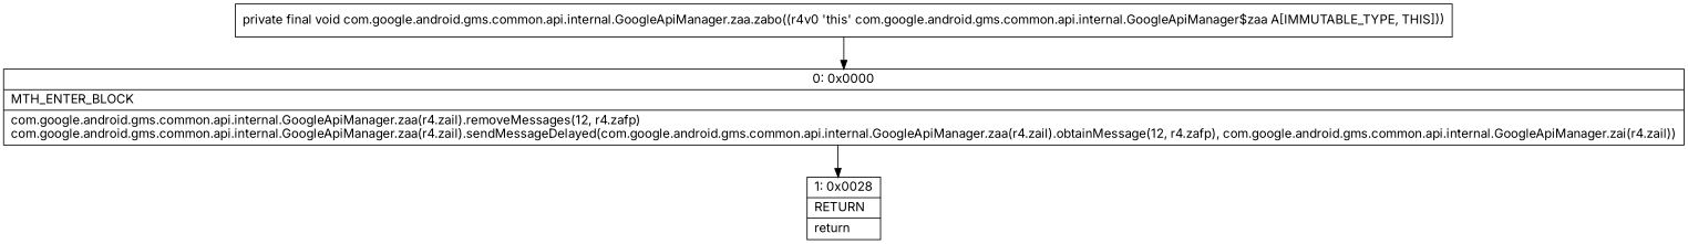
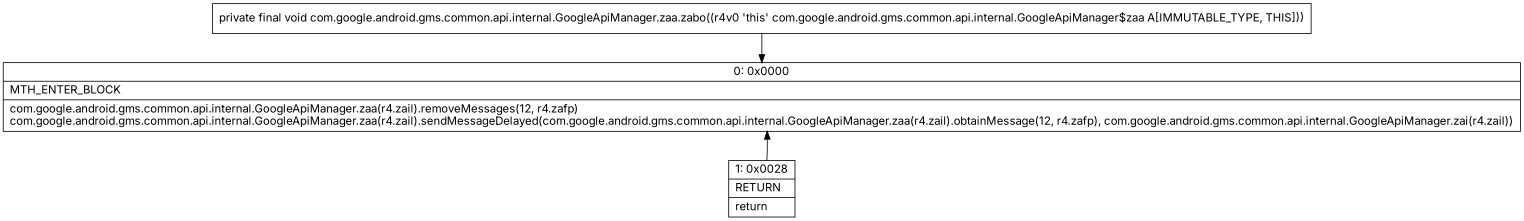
  digraph {
    fontname=Inter
    node [shape=record fontname=Inter]
    edge [fontname=Inter]
    n1 [label="{0\:\ 0x0000|MTH_ENTER_BLOCK\l|com.google.android.gms.common.api.internal.GoogleApiManager.zaa(r4.zail).removeMessages(12, r4.zafp)\lcom.google.android.gms.common.api.internal.GoogleApiManager.zaa(r4.zail).sendMessageDelayed(com.google.android.gms.common.api.internal.GoogleApiManager.zaa(r4.zail).obtainMessage(12, r4.zafp), com.google.android.gms.common.api.internal.GoogleApiManager.zai(r4.zail))\l}"]
    n2 [label="{1\:\ 0x0028|RETURN\l|return\l}"]
    n3 [label="{private final void com.google.android.gms.common.api.internal.GoogleApiManager.zaa.zabo((r4v0 'this' com.google.android.gms.common.api.internal.GoogleApiManager$zaa A[IMMUTABLE_TYPE, THIS])) }"]
-   n1 -> n2
+   n2 -> n1
    n3 -> n1
  }
